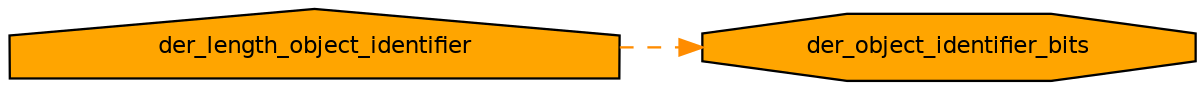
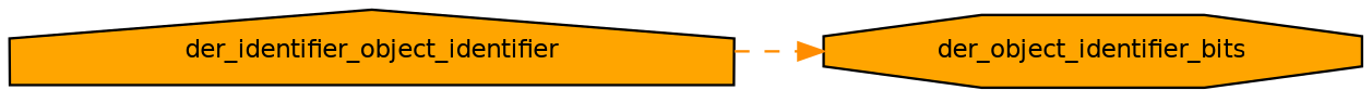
  digraph {
    rankdir=LR
    node [color=black fillcolor=orange fontname=Helvetica fontsize=10 style=filled]
-   n1 [fontcolor=black height=0.2 label=der_length_object_identifier shape=house width=0.4]
+   n1 [fontcolor=black height=0.2 label=der_identifier_object_identifier shape=house width=0.4]
    n2 [height=0.2 label=der_object_identifier_bits shape=octagon width=0.4]
    n1 -> n2 [color=darkorange fontname=Helvetica fontsize=10 labelfontname=Helvetica labelfontsize=10 style=dashed]
  }
